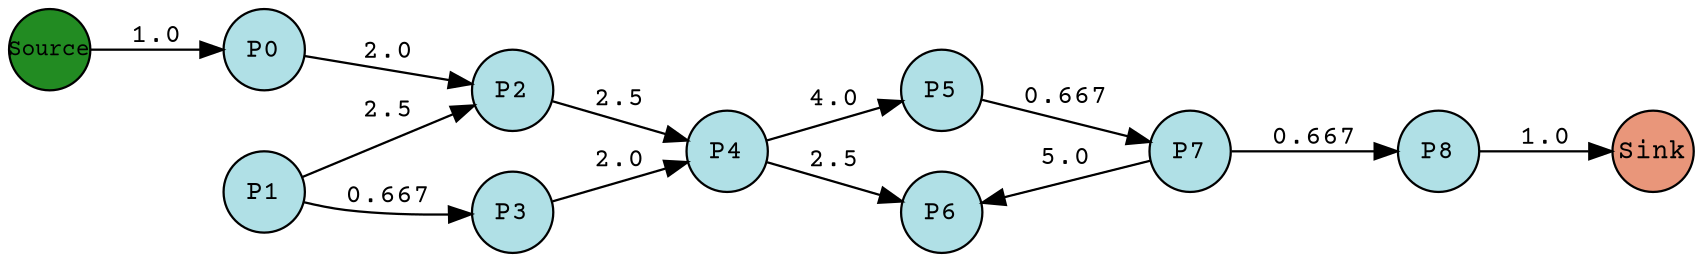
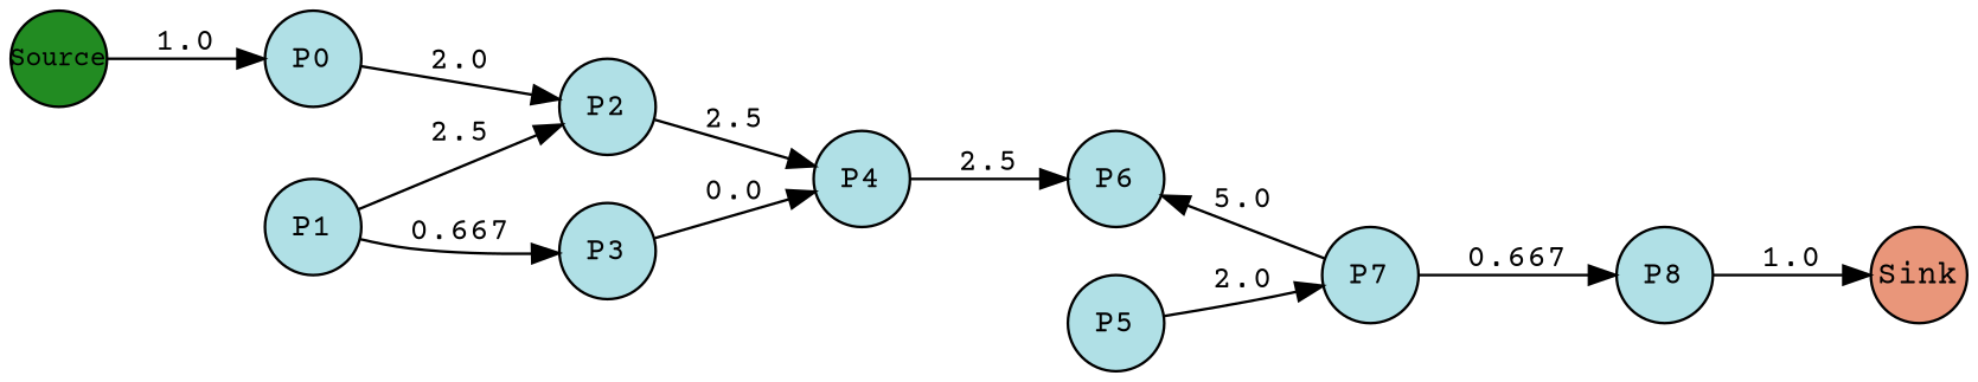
  digraph {
    fontname="Courier Prime"
    rankdir=LR
    splines=true
    node [fillcolor=powderblue fixedsize=true fontcolor=black fontname="Courier Prime" fontsize=12 margin=0 shape=circle style=filled]
    edge [fontcolor=black fontname="Courier Prime" fontsize=12 margin=0]
    n1 [fillcolor=forestgreen fontsize=10 label=Source width=0.5]
    n2 [label=P0 width=0.5]
    n3 [label=P1 width=0.5]
    n4 [label=P2 width=0.5]
    n5 [label=P3 width=0.5]
    n6 [label=P4 width=0.5]
    n7 [label=P5 width=0.5]
    n8 [label=P6 width=0.5]
    n9 [label=P7 width=0.5]
    n10 [label=P8 width=0.5]
    n11 [fillcolor=darksalmon label=Sink width=0.5]
    subgraph sub_1 {
      rank=same
      n1
    }
    subgraph sub_2 {
      rank=same
      n2
    }
    subgraph sub_3 {
      rank=same
      n3
    }
    subgraph sub_4 {
      rank=same
      n4
      n5
    }
    subgraph sub_5 {
      rank=same
      n6
    }
    subgraph sub_6 {
      rank=same
      n7
      n8
    }
    subgraph sub_7 {
      rank=same
      n9
    }
    subgraph sub_8 {
      rank=same
      n10
    }
    subgraph sub_9 {
      rank=same
      n11
    }
    n1 -> n2 [label=1.0]
    n2 -> n4 [label=2.0]
    n3 -> n4 [label=2.5]
    n3 -> n5 [label=0.667]
    n4 -> n6 [label=2.5]
-   n5 -> n6 [label=2.0]
-   n6 -> n7 [label=4.0]
+   n5 -> n6 [label=0.0]
    n6 -> n8 [label=2.5]
-   n7 -> n9 [label=0.667]
+   n7 -> n9 [label=2.0]
    n9 -> n8 [label=5.0]
    n9 -> n10 [label=0.667]
    n10 -> n11 [label=1.0]
  }
